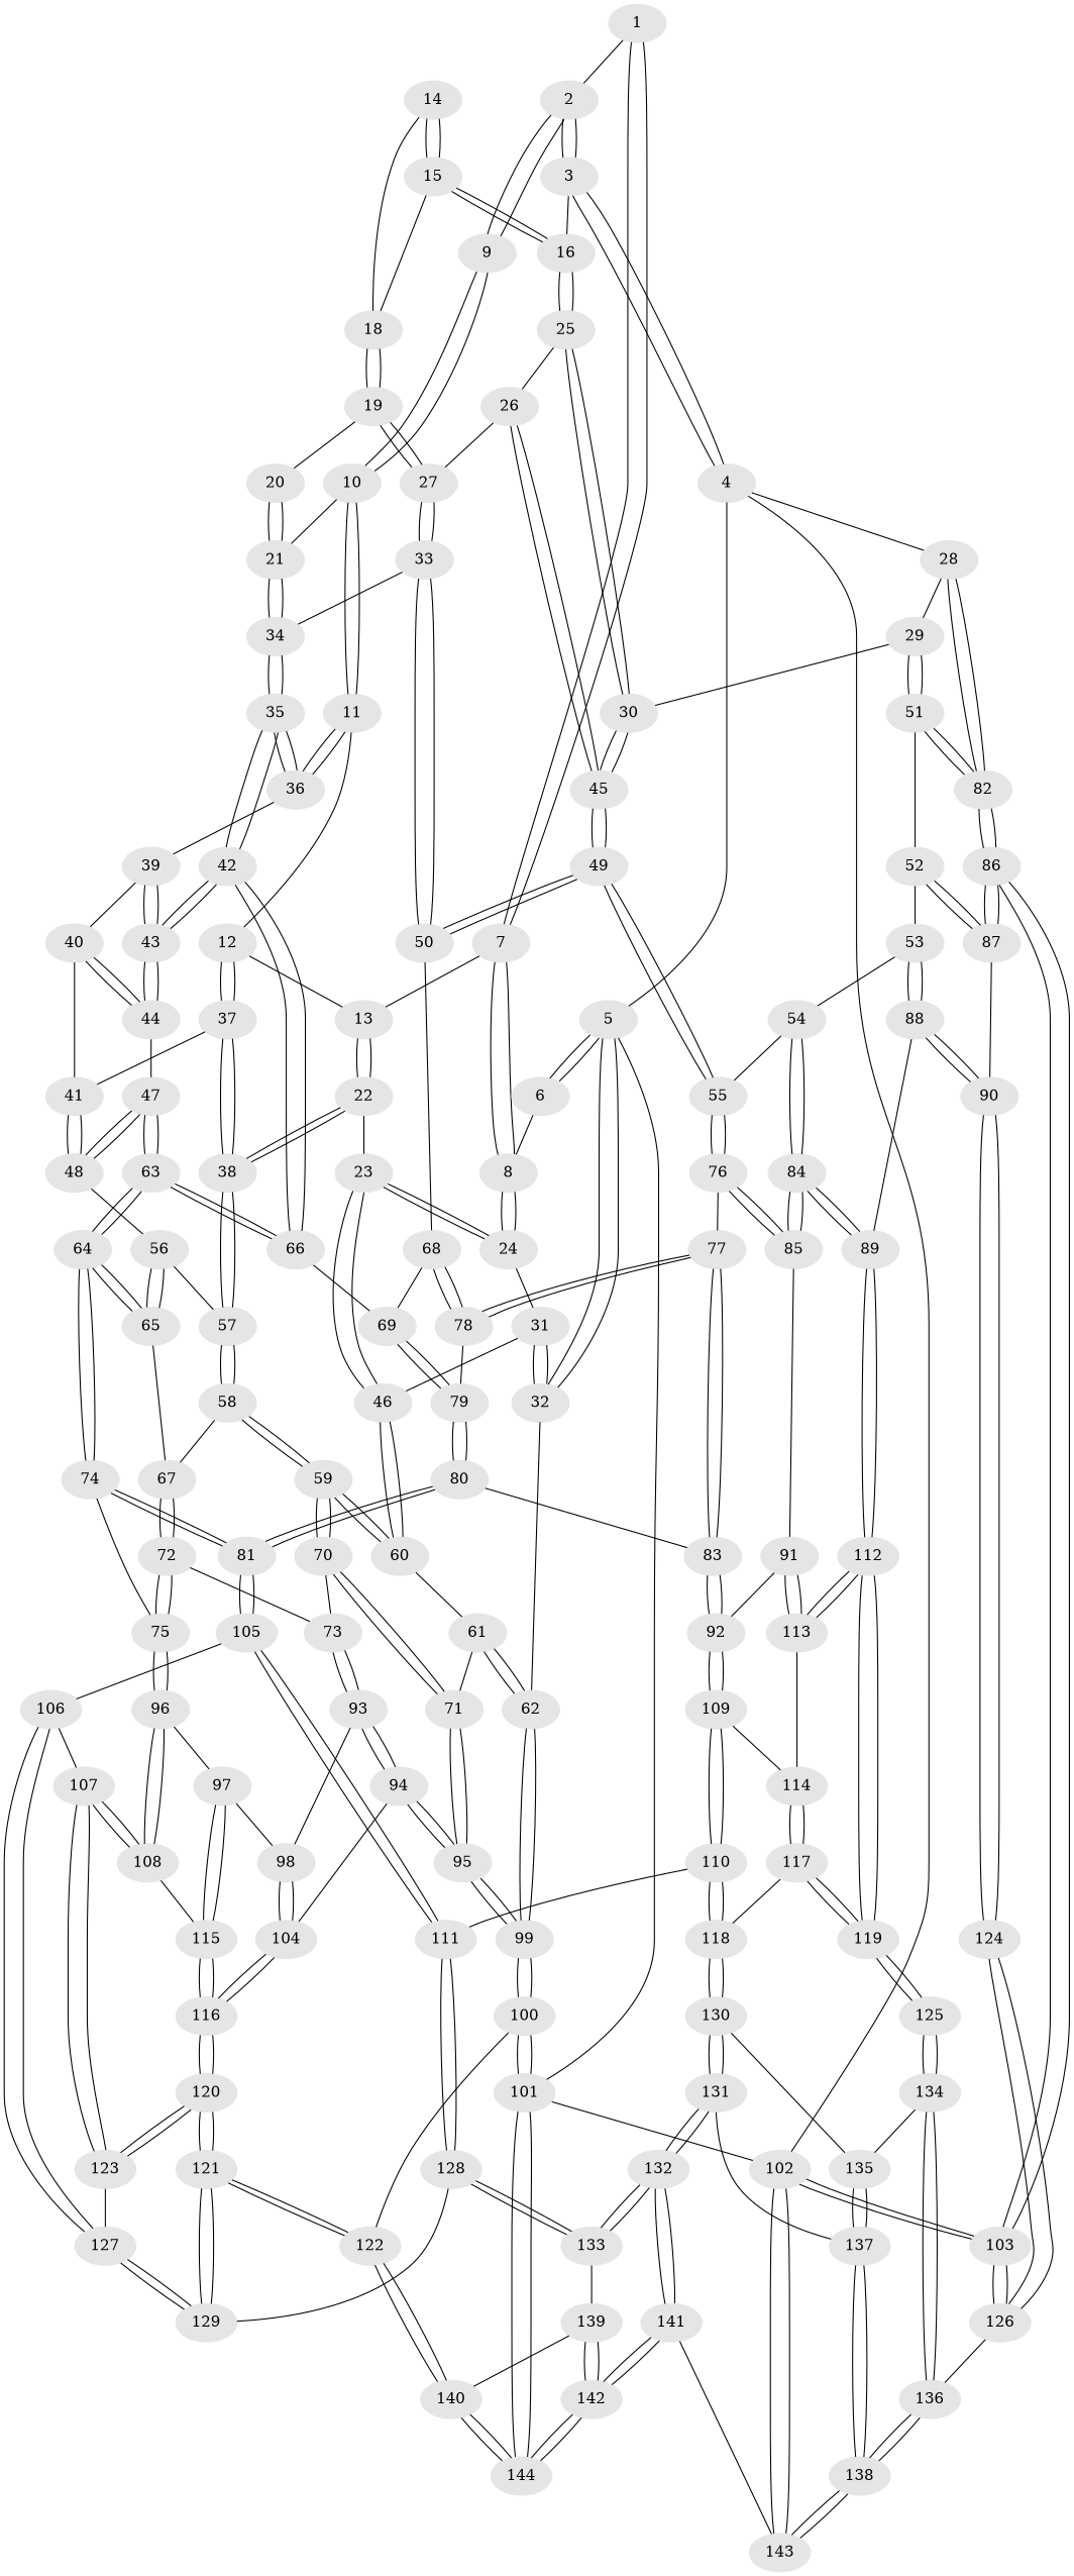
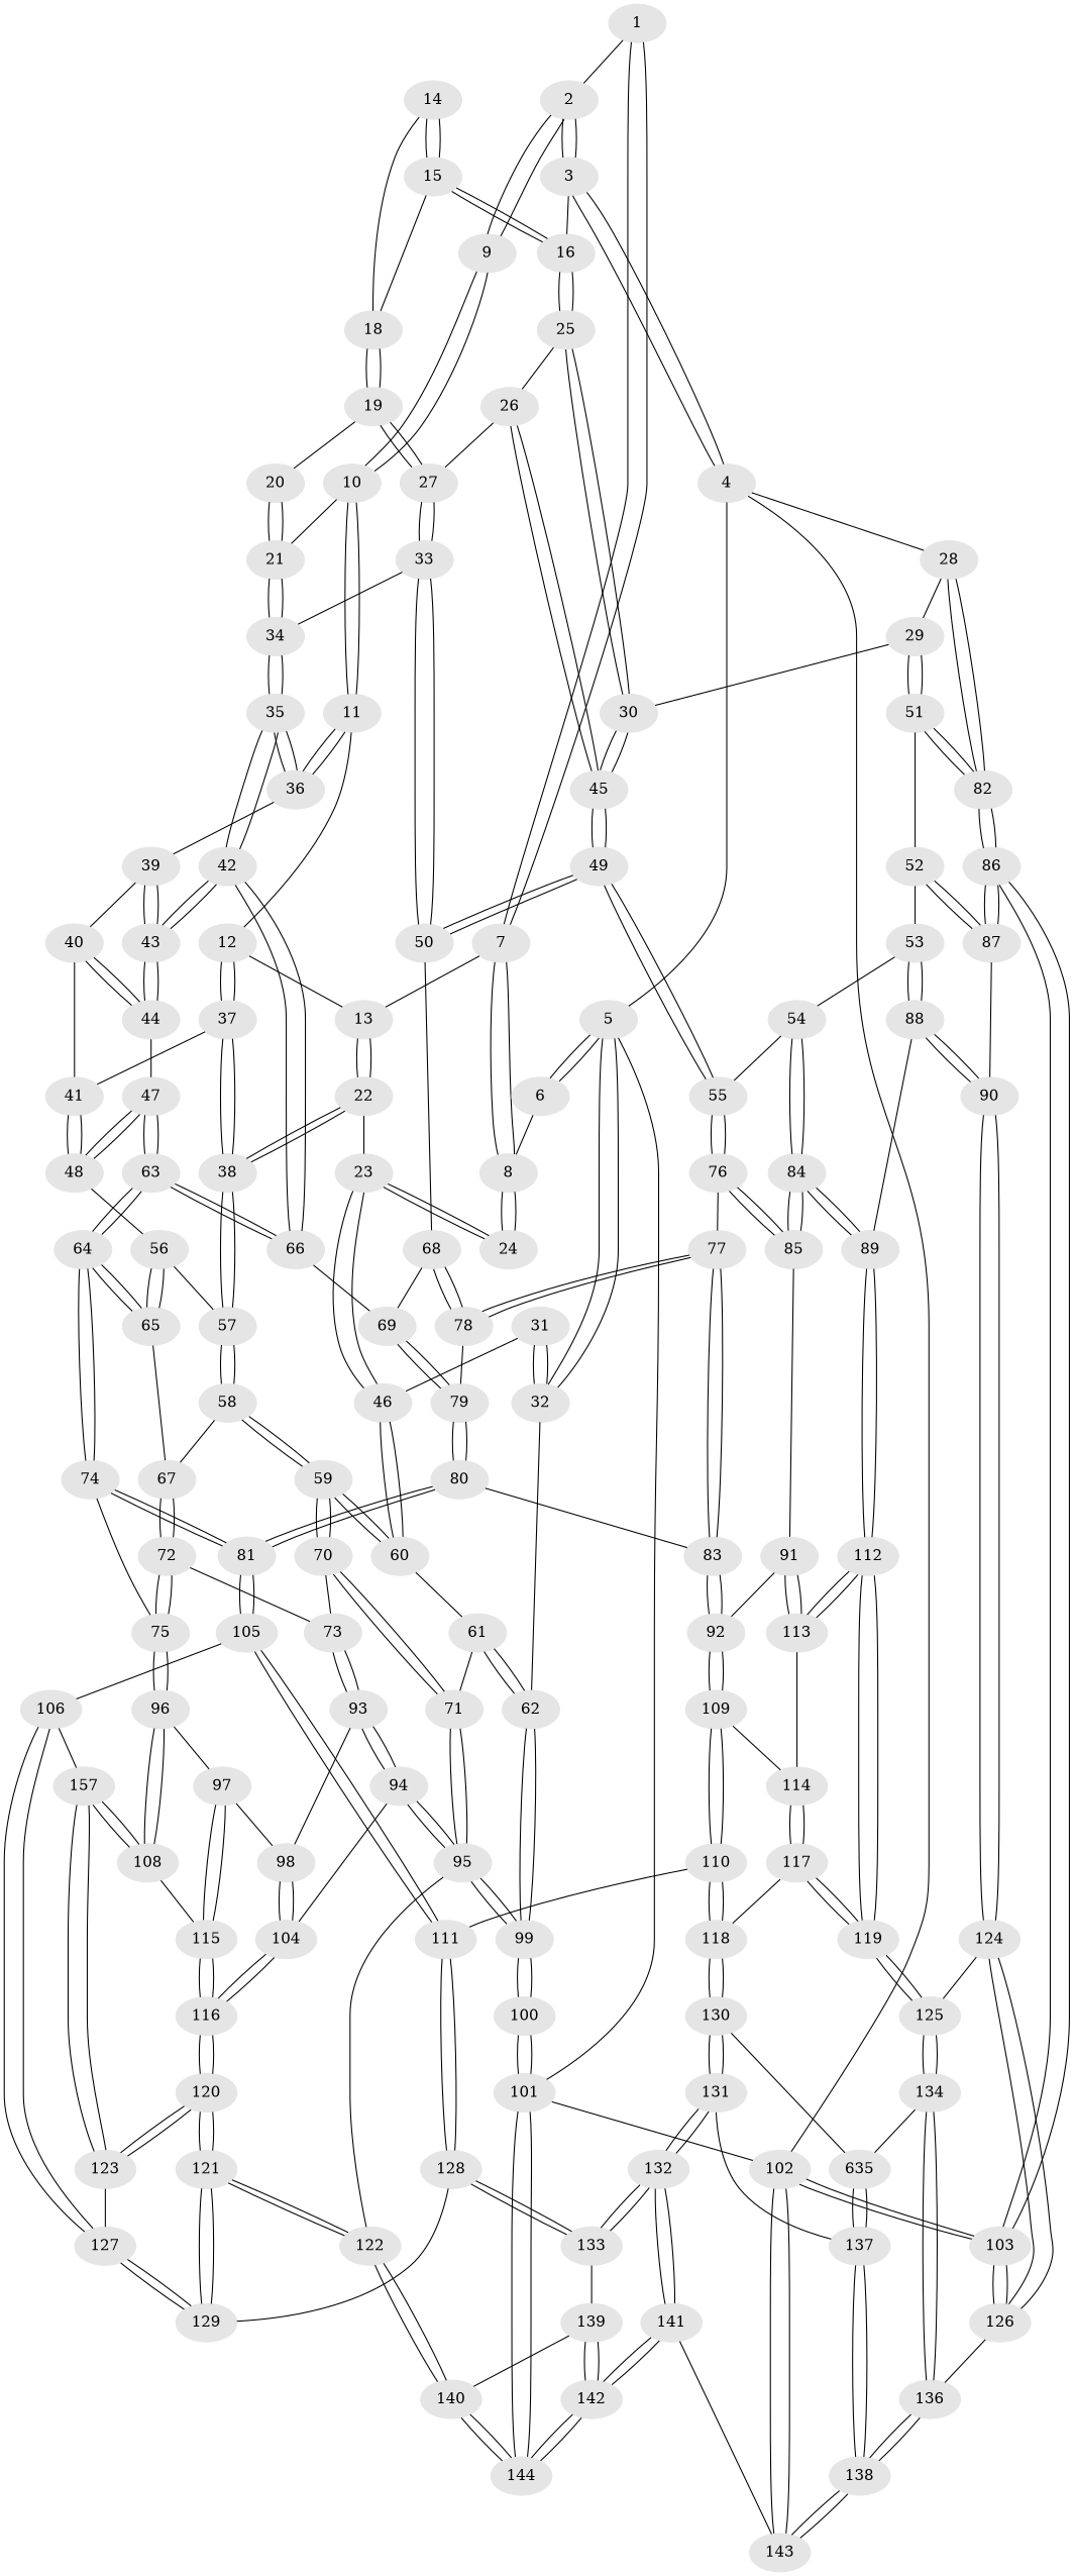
  graph {
    node [color=gray90 style=filled]
    1
    2
    7
    3
    9
    8
    13
    4
    16
    10
    5
    28
    102
    25
    6
    32
    101
    29
    82
    103
    143
    62
    144
    24
    22
    31
    11
    21
    12
    36
    34
    37
    39
    38
    41
    23
    14
    15
    18
    19
    26
    30
    20
    27
    33
    35
    46
    57
    60
    45
    49
    50
    51
    86
    52
    99
    68
    42
    43
    66
    40
    48
    58
    44
    47
    56
    69
    63
    55
    61
    64
    65
    76
    78
    53
    87
    54
    88
    90
    84
    89
    85
    77
    67
    59
    70
    72
    71
    73
    95
    100
    74
    75
    81
    79
    80
    93
    96
    94
    98
    105
    97
    108
    83
    91
    92
    106
    111
    109
    112
    113
    126
    124
    119
    125
    114
    110
    104
    116
    115
    122
    140
    136
    120
-   107
+   107 [label=157]
    127
    128
    123
    129
    118
    117
    130
    133
    121
    131
-   135
+   135 [label=635]
    134
    138
    139
    132
    137
    141
    142
    1 -- 2
    1 -- 7
    1 -- 7
    2 -- 3
    2 -- 3
    2 -- 9
    2 -- 9
    7 -- 8
    7 -- 8
    7 -- 13
    3 -- 4
    3 -- 4
    3 -- 16
    9 -- 10
    9 -- 10
    8 -- 24
    8 -- 24
    13 -- 22
    13 -- 22
    4 -- 5
    4 -- 28
    4 -- 102
    16 -- 25
    16 -- 25
    10 -- 11
    10 -- 11
    10 -- 21
    5 -- 6
    5 -- 6
    5 -- 32
    5 -- 32
    5 -- 101
    28 -- 29
    28 -- 82
    28 -- 82
    102 -- 103
    102 -- 103
    102 -- 143
    102 -- 143
    25 -- 26
    25 -- 30
    25 -- 30
    6 -- 8
    32 -- 62
    101 -- 102
    101 -- 144
    101 -- 144
    29 -- 30
    29 -- 51
    29 -- 51
    82 -- 86
    82 -- 86
    103 -- 126
    103 -- 126
    62 -- 99
    62 -- 99
-   24 -- 31
    22 -- 38
    22 -- 38
    22 -- 23
    31 -- 32
    31 -- 32
    31 -- 46
    11 -- 12
    11 -- 36
    11 -- 36
    21 -- 34
    21 -- 34
    12 -- 13
    12 -- 37
    12 -- 37
    36 -- 39
    34 -- 35
    34 -- 35
    37 -- 38
    37 -- 38
    37 -- 41
    39 -- 43
    39 -- 43
    39 -- 40
    38 -- 57
    38 -- 57
    41 -- 48
    41 -- 48
    23 -- 24
    23 -- 24
    23 -- 46
    23 -- 46
    14 -- 15
    14 -- 15
    14 -- 18
    15 -- 16
    15 -- 16
    15 -- 18
    18 -- 19
    18 -- 19
    19 -- 20
    19 -- 27
    19 -- 27
    26 -- 27
    26 -- 45
    26 -- 45
    30 -- 45
    30 -- 45
    20 -- 21
    20 -- 21
    27 -- 33
    27 -- 33
    33 -- 34
    33 -- 50
    33 -- 50
    35 -- 36
    35 -- 36
    35 -- 42
    35 -- 42
    46 -- 60
    46 -- 60
    57 -- 58
    57 -- 58
    60 -- 61
    45 -- 49
    45 -- 49
    49 -- 50
    49 -- 50
    49 -- 55
    49 -- 55
    50 -- 68
    51 -- 82
    51 -- 82
    51 -- 52
    86 -- 103
    86 -- 103
    86 -- 87
    86 -- 87
    52 -- 53
    52 -- 87
    52 -- 87
    99 -- 100
    99 -- 100
    68 -- 69
    68 -- 78
    68 -- 78
    42 -- 43
    42 -- 43
    42 -- 66
    42 -- 66
    43 -- 44
    43 -- 44
    66 -- 69
    40 -- 41
    40 -- 44
    40 -- 44
    48 -- 56
    58 -- 67
    58 -- 59
    58 -- 59
    44 -- 47
    47 -- 48
    47 -- 48
    47 -- 63
    47 -- 63
    56 -- 57
    56 -- 65
    56 -- 65
    69 -- 79
    69 -- 79
    63 -- 66
    63 -- 66
    63 -- 64
    63 -- 64
    55 -- 76
    55 -- 76
    61 -- 62
    61 -- 62
    61 -- 71
    64 -- 65
    64 -- 65
    64 -- 74
    64 -- 74
    65 -- 67
    76 -- 85
    76 -- 85
    76 -- 77
    78 -- 79
    53 -- 54
    53 -- 88
    53 -- 88
    87 -- 90
    54 -- 55
    54 -- 84
    54 -- 84
    88 -- 90
    88 -- 90
    88 -- 89
    90 -- 124
    90 -- 124
    84 -- 89
    84 -- 89
    84 -- 85
    84 -- 85
    89 -- 112
    89 -- 112
    85 -- 91
    77 -- 78
    77 -- 78
    77 -- 83
    77 -- 83
    67 -- 72
    67 -- 72
    59 -- 60
    59 -- 60
    59 -- 70
    59 -- 70
    70 -- 71
    70 -- 71
    70 -- 73
    72 -- 73
    72 -- 75
    72 -- 75
    71 -- 95
    71 -- 95
    73 -- 93
    73 -- 93
    95 -- 99
    95 -- 99
    100 -- 101
    100 -- 101
-   100 -- 122
+   95 -- 122
    74 -- 75
    74 -- 81
    74 -- 81
    75 -- 96
    75 -- 96
    81 -- 105
    81 -- 105
    79 -- 80
    79 -- 80
    80 -- 81
    80 -- 81
    80 -- 83
    93 -- 94
    93 -- 94
    93 -- 98
    96 -- 97
    96 -- 108
    96 -- 108
    94 -- 95
    94 -- 95
    94 -- 104
    98 -- 104
    98 -- 104
    105 -- 106
    105 -- 111
    105 -- 111
    97 -- 98
    97 -- 115
    97 -- 115
    108 -- 115
    83 -- 92
    83 -- 92
    91 -- 92
    91 -- 113
    91 -- 113
    92 -- 109
    92 -- 109
    106 -- 107
    106 -- 127
    106 -- 127
    111 -- 128
    111 -- 128
    109 -- 114
    109 -- 110
    109 -- 110
    112 -- 113
    112 -- 113
    112 -- 119
    112 -- 119
    113 -- 114
    126 -- 136
    124 -- 126
    124 -- 126
+   124 -- 125
    119 -- 125
    119 -- 125
    125 -- 134
    125 -- 134
    114 -- 117
    114 -- 117
    110 -- 111
    110 -- 118
    110 -- 118
    104 -- 116
    104 -- 116
    116 -- 120
    116 -- 120
    115 -- 116
    115 -- 116
    122 -- 140
    122 -- 140
    140 -- 144
    140 -- 144
    136 -- 138
    136 -- 138
    120 -- 123
    120 -- 123
    120 -- 121
    120 -- 121
    107 -- 108
    107 -- 108
    107 -- 123
    107 -- 123
    127 -- 129
    127 -- 129
    128 -- 129
    128 -- 133
    128 -- 133
    123 -- 127
    118 -- 130
    118 -- 130
    117 -- 119
    117 -- 119
    117 -- 118
    130 -- 131
    130 -- 131
    130 -- 135
    133 -- 139
    121 -- 122
    121 -- 122
    121 -- 129
    121 -- 129
    131 -- 132
    131 -- 132
    131 -- 137
    135 -- 137
    135 -- 137
    134 -- 136
    134 -- 136
    134 -- 135
    138 -- 143
    138 -- 143
    139 -- 140
    139 -- 142
    139 -- 142
    132 -- 133
    132 -- 133
    132 -- 141
    132 -- 141
    137 -- 138
    137 -- 138
    141 -- 143
    141 -- 142
    141 -- 142
    142 -- 144
    142 -- 144
  }
